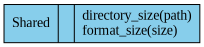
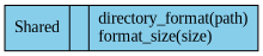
  digraph {
    rankdir=LR
    fontname="Liberation Serif"
-   n1 [color=black fontcolor=black label="{Shared|\l|directory_size(path)\lformat_size(size)\l}" shape=record style="solid,filled" fillcolor=skyblue fontname="Liberation Serif"]
+   n1 [color=black fontcolor=black label="{Shared|\l|directory_format(path)\lformat_size(size)\l}" shape=record style="solid,filled" fillcolor=skyblue fontname="Liberation Serif"]
  }
